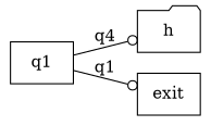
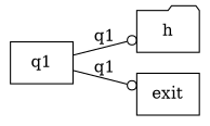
  digraph {
    rankdir=LR
    node [shape=box]
    edge [arrowhead=odot]
    n1 [label=h line=46 order=30 shape=folder]
    n2 [label=exit order=8231]
    n3 [label=q1 order=0]
-   n3 -> n1 [label=q4]
+   n3 -> n1 [label=q1]
    n3 -> n2 [label=q1]
  }
